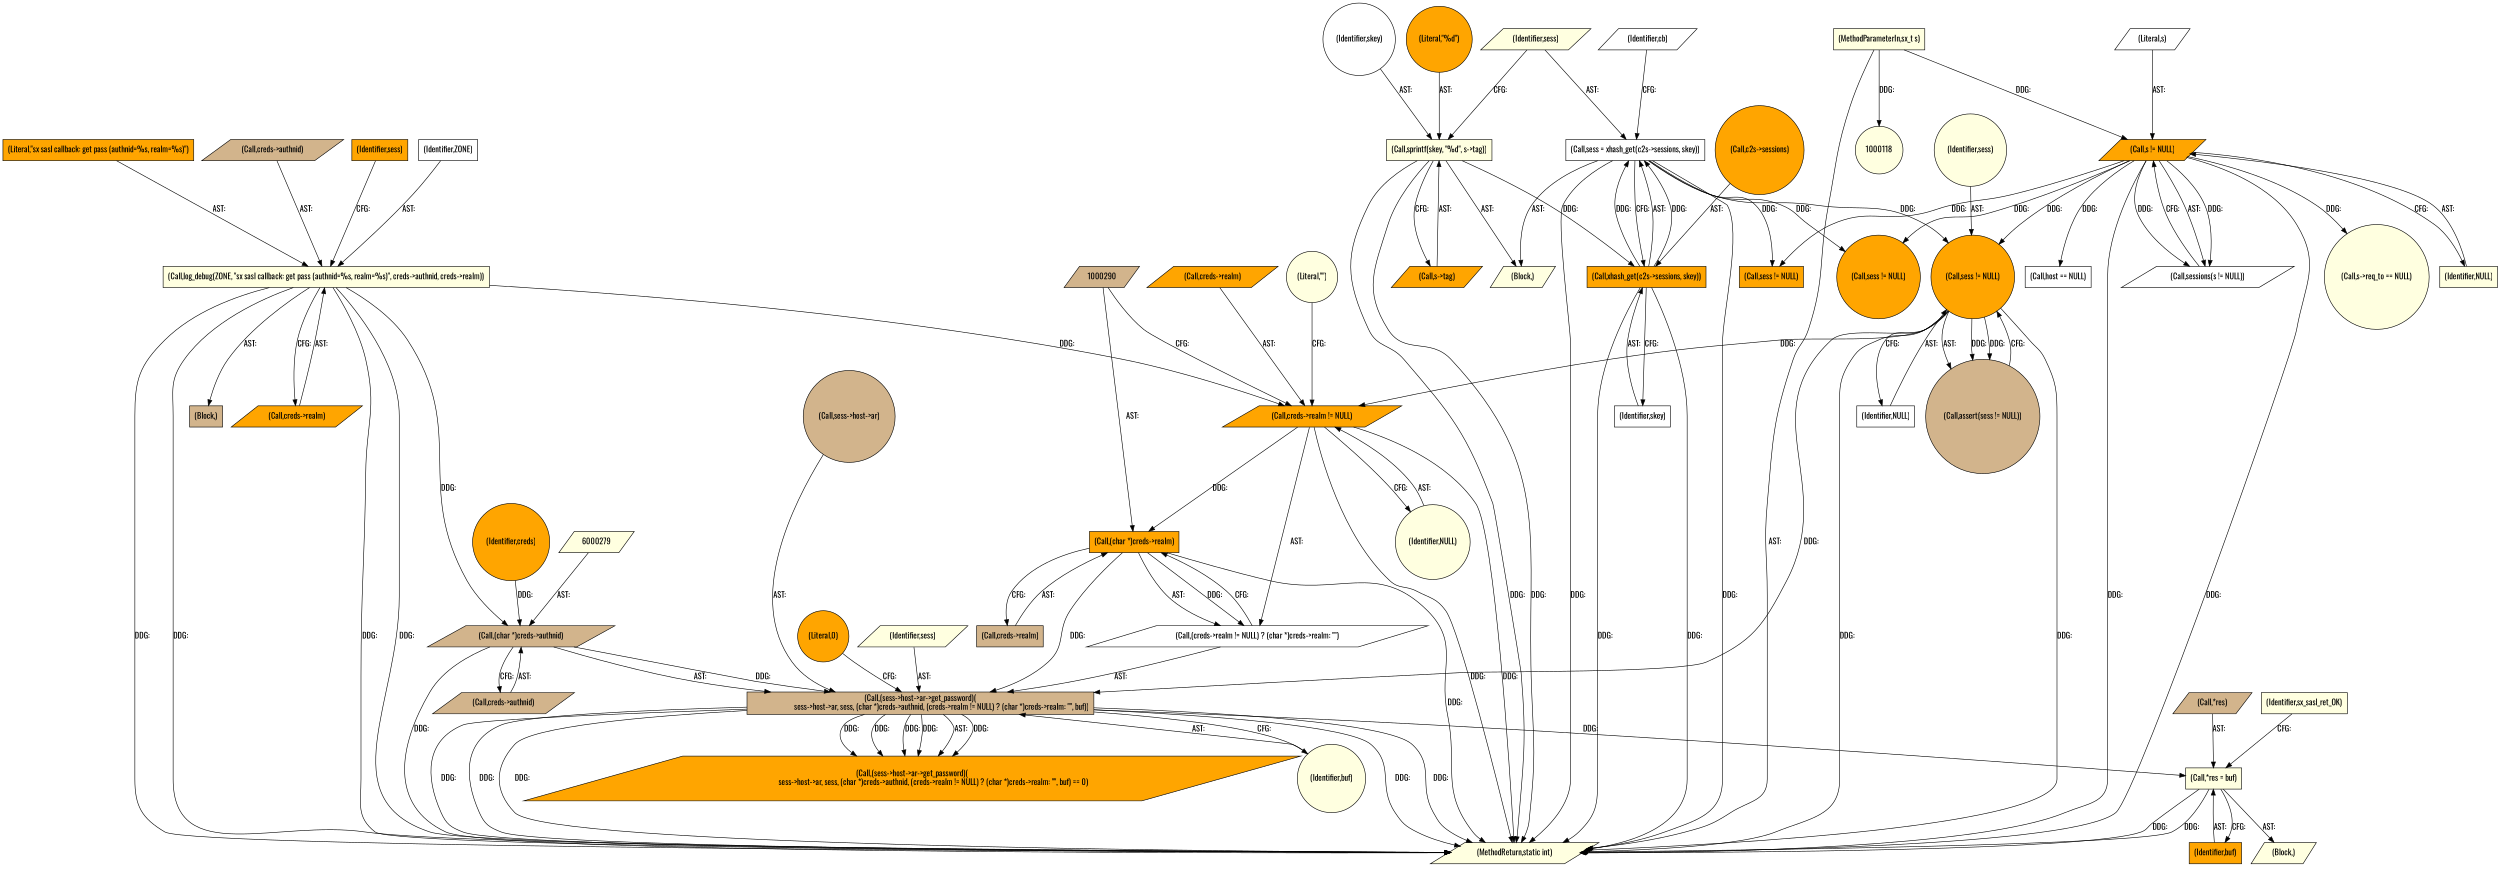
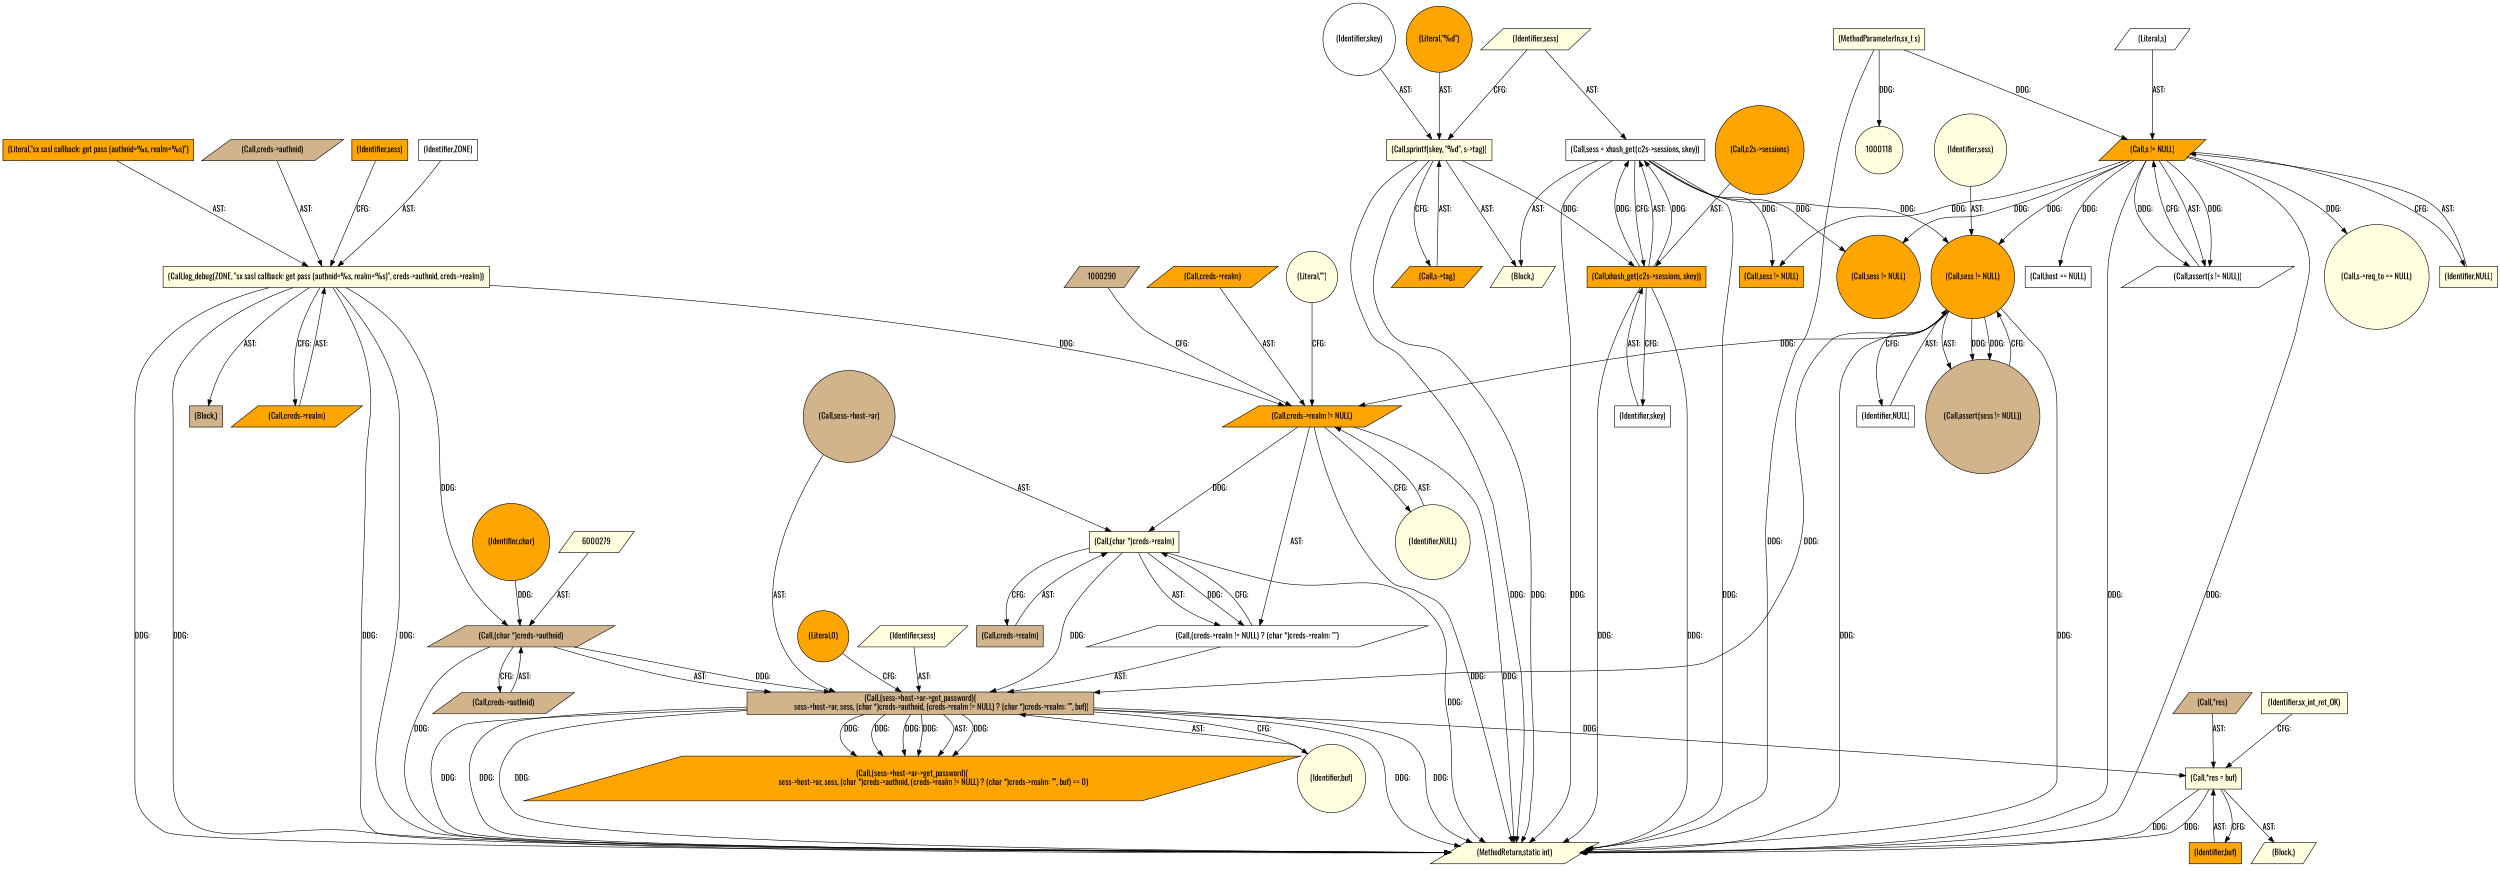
  digraph {
    fontname=Oswald
    node [fillcolor=lightyellow fontname=Oswald shape=parallelogram style=filled]
    edge [fontname=Oswald]
    n1 [label="(Call,*res = buf)" shape=box]
    n2 [fillcolor=orange label="(Identifier,buf)" shape=box]
    n3 [label="(Block,)"]
    n4 [label="(MethodReturn,static int)"]
    n5 [fillcolor=tan label="(Call,(sess->host->ar->get_password)(\n                        sess->host->ar, sess, (char *)creds->authnid, (creds->realm != NULL) ? (char *)creds->realm: \"\", buf))" shape=box]
    n6 [label="(Identifier,buf)" shape=circle]
    n7 [fillcolor=orange label="(Call,(sess->host->ar->get_password)(\n                        sess->host->ar, sess, (char *)creds->authnid, (creds->realm != NULL) ? (char *)creds->realm: \"\", buf) == 0)"]
    n8 [fillcolor=orange label="(Call,sess != NULL)" shape=circle]
    n9 [fillcolor=orange label="(Call,creds->realm != NULL)"]
    n10 [fillcolor=white label="(Identifier,NULL)" shape=box]
    n11 [fillcolor=tan label="(Call,assert(sess != NULL))" shape=circle]
-   n12 [fillcolor=orange label="(Call,(char *)creds->realm)" shape=box]
+   n12 [label="(Call,(char *)creds->realm)" shape=box]
    n13 [fillcolor=white label="(Call,(creds->realm != NULL) ? (char *)creds->realm: \"\")"]
    n14 [label="(Identifier,NULL)" shape=circle]
    n15 [fillcolor=white label="(Call,sess = xhash_get(c2s->sessions, skey))" shape=box]
    n16 [fillcolor=orange label="(Call,xhash_get(c2s->sessions, skey))" shape=box]
    n17 [label="(Block,)"]
    n18 [fillcolor=orange label="(Call,sess != NULL)" shape=box]
    n19 [fillcolor=orange label="(Call,sess != NULL)" shape=circle]
    n20 [fillcolor=white label="(Identifier,skey)" shape=box]
    n21 [label="(Call,sprintf(skey, \"%d\", s->tag))" shape=box]
    n22 [fillcolor=orange label="(Call,s->tag)"]
    n23 [fillcolor=orange label="(Call,s != NULL)"]
    n24 [label="(Call,s->req_to == NULL)" shape=circle]
    n25 [label="(Identifier,NULL)" shape=box]
-   n26 [fillcolor=white label="(Call,sessions(s != NULL))"]
+   n26 [fillcolor=white label="(Call,assert(s != NULL))"]
    n27 [fillcolor=white label="(Call,host == NULL)" shape=box]
    n28 [label="(MethodParameterIn,sx_t s)" shape=box]
    1000118 [shape=circle]
    n30 [fillcolor=tan label="(Call,(char *)creds->authnid)"]
    n31 [fillcolor=tan label="(Call,creds->authnid)"]
    n32 [label="(Call,log_debug(ZONE, \"sx sasl callback: get pass (authnid=%s, realm=%s)\", creds->authnid, creds->realm))" shape=box]
    n33 [fillcolor=orange label="(Call,creds->realm)"]
    n34 [fillcolor=tan label="(Block,)" shape=box]
    n35 [fillcolor=tan label="(Call,creds->realm)" shape=box]
    n36 [fillcolor=orange label="(Literal,\"sx sasl callback: get pass (authnid=%s, realm=%s)\")" shape=box]
-   n37 [label="(Identifier,sx_sasl_ret_OK)" shape=box]
+   n37 [label="(Identifier,sx_int_ret_OK)" shape=box]
    n38 [fillcolor=tan label="(Call,creds->authnid)"]
    n39 [fillcolor=orange label="(Identifier,sess)" shape=box]
    n40 [label="(Identifier,sess)"]
-   n41 [fillcolor=orange label="(Identifier,creds)" shape=circle]
+   n41 [fillcolor=orange label="(Identifier,char)" shape=circle]
    n42 [fillcolor=orange label="(Call,creds->realm)"]
    n43 [fillcolor=tan label="(Call,sess->host->ar)" shape=circle]
    n44 [fillcolor=orange label="(Literal,\"%d\")" shape=circle]
-   n45 [fillcolor=white label="(Identifier,cb)"]
    n46 [fillcolor=tan label="(Call,*res)"]
    n47 [label="(Literal,\"\")" shape=circle]
    n48 [fillcolor=orange label="(Call,c2s->sessions)" shape=circle]
    n49 [fillcolor=white label="(Literal,s)"]
    n50 [fillcolor=white label="(Identifier,ZONE)" shape=box]
    n51 [fillcolor=orange label="(Literal,0)" shape=circle]
    n52 [label="(Identifier,sess)" shape=circle]
    n53 [fillcolor=white label="(Identifier,skey)" shape=circle]
    n54 [label="(Identifier,sess)"]
    n55 [label=6000279]
    1000290 [fillcolor=tan]
    n1 -> n2 [label="CFG: "]
    n1 -> n3 [label="AST: "]
    n1 -> n4 [label="DDG: "]
    n1 -> n4 [label="DDG: "]
    n2 -> n1 [label="AST: "]
    n5 -> n1 [label="DDG: "]
    n5 -> n4 [label="DDG: "]
    n5 -> n4 [label="DDG: "]
    n5 -> n4 [label="DDG: "]
    n5 -> n4 [label="DDG: "]
    n5 -> n4 [label="DDG: "]
    n5 -> n6 [label="CFG: "]
    n5 -> n7 [label="AST: "]
    n5 -> n7 [label="DDG: "]
    n5 -> n7 [label="DDG: "]
    n5 -> n7 [label="DDG: "]
    n5 -> n7 [label="DDG: "]
    n5 -> n7 [label="DDG: "]
    n6 -> n5 [label="AST: "]
    n8 -> n4 [label="DDG: "]
    n8 -> n4 [label="DDG: "]
    n8 -> n5 [label="DDG: "]
    n8 -> n9 [label="DDG: "]
    n8 -> n10 [label="CFG: "]
    n8 -> n11 [label="AST: "]
    n8 -> n11 [label="DDG: "]
    n8 -> n11 [label="DDG: "]
    n9 -> n4 [label="DDG: "]
    n9 -> n4 [label="DDG: "]
    n9 -> n12 [label="DDG: "]
    n9 -> n13 [label="AST: "]
    n9 -> n14 [label="CFG: "]
    n10 -> n8 [label="AST: "]
    n11 -> n8 [label="CFG: "]
    n12 -> n4 [label="DDG: "]
    n12 -> n5 [label="DDG: "]
    n12 -> n13 [label="AST: "]
    n12 -> n13 [label="DDG: "]
    n12 -> n35 [label="CFG: "]
    n13 -> n5 [label="AST: "]
    n13 -> n12 [label="CFG: "]
    n14 -> n9 [label="AST: "]
    n15 -> n4 [label="DDG: "]
    n15 -> n4 [label="DDG: "]
    n15 -> n8 [label="DDG: "]
    n15 -> n16 [label="CFG: "]
    n15 -> n17 [label="AST: "]
    n15 -> n18 [label="DDG: "]
    n15 -> n19 [label="DDG: "]
    n16 -> n4 [label="DDG: "]
    n16 -> n4 [label="DDG: "]
    n16 -> n15 [label="AST: "]
    n16 -> n15 [label="DDG: "]
    n16 -> n15 [label="DDG: "]
    n16 -> n20 [label="CFG: "]
    n20 -> n16 [label="AST: "]
    n21 -> n4 [label="DDG: "]
    n21 -> n4 [label="DDG: "]
    n21 -> n16 [label="DDG: "]
    n21 -> n17 [label="AST: "]
    n21 -> n22 [label="CFG: "]
    n22 -> n21 [label="AST: "]
    n23 -> n4 [label="DDG: "]
    n23 -> n4 [label="DDG: "]
    n23 -> n8 [label="DDG: "]
    n23 -> n18 [label="DDG: "]
    n23 -> n19 [label="DDG: "]
    n23 -> n24 [label="DDG: "]
    n23 -> n25 [label="CFG: "]
    n23 -> n26 [label="AST: "]
    n23 -> n26 [label="DDG: "]
    n23 -> n26 [label="DDG: "]
    n23 -> n27 [label="DDG: "]
    n25 -> n23 [label="AST: "]
    n26 -> n23 [label="CFG: "]
-   n28 -> n4 [label="AST: "]
+   n28 -> n4 [label="DDG: "]
    n28 -> n23 [label="DDG: "]
    n28 -> 1000118 [label="DDG: "]
    n30 -> n4 [label="DDG: "]
    n30 -> n5 [label="AST: "]
    n30 -> n5 [label="DDG: "]
    n30 -> n31 [label="CFG: "]
    n31 -> n30 [label="AST: "]
    n32 -> n4 [label="DDG: "]
    n32 -> n4 [label="DDG: "]
    n32 -> n4 [label="DDG: "]
    n32 -> n4 [label="DDG: "]
    n32 -> n9 [label="DDG: "]
    n32 -> n30 [label="DDG: "]
    n32 -> n33 [label="CFG: "]
    n32 -> n34 [label="AST: "]
    n33 -> n32 [label="AST: "]
    n35 -> n12 [label="AST: "]
    n36 -> n32 [label="AST: "]
    n37 -> n1 [label="CFG: "]
    n38 -> n32 [label="AST: "]
    n39 -> n32 [label="CFG: "]
    n40 -> n15 [label="AST: "]
    n40 -> n21 [label="CFG: "]
    n41 -> n30 [label="DDG: "]
    n42 -> n9 [label="AST: "]
    n43 -> n5 [label="AST: "]
    n44 -> n21 [label="AST: "]
-   n45 -> n15 [label="CFG: "]
    n46 -> n1 [label="AST: "]
    n47 -> n9 [label="CFG: "]
    n48 -> n16 [label="AST: "]
    n49 -> n23 [label="AST: "]
    n50 -> n32 [label="AST: "]
    n51 -> n5 [label="CFG: "]
    n52 -> n8 [label="AST: "]
    n53 -> n21 [label="AST: "]
    n54 -> n5 [label="AST: "]
    n55 -> n30 [label="AST: "]
    1000290 -> n9 [label="CFG: "]
-   1000290 -> n12 [label="AST: "]
+   n43 -> n12 [label="AST: "]
  }
